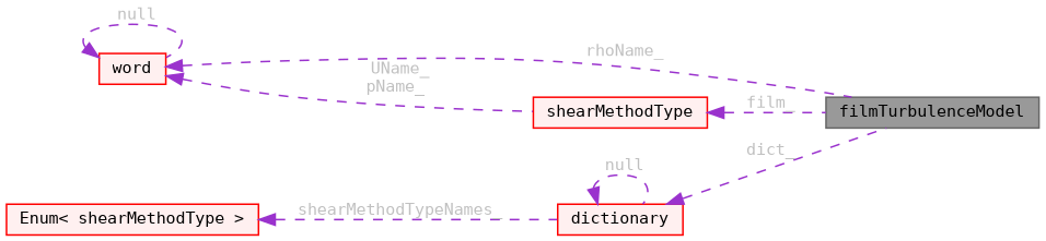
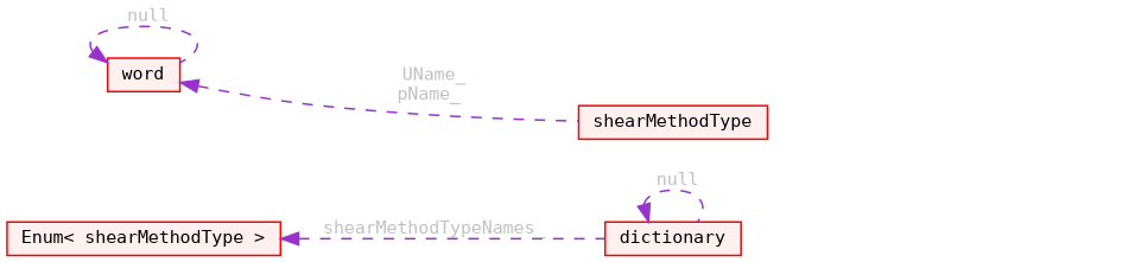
  digraph {
    fontname="DejaVu Sans Mono"
    rankdir=LR
    node [color=red fillcolor="#FFF0F0" fontname="DejaVu Sans Mono" fontsize=10 shape=box style=filled]
    edge [color=darkorchid3 dir=back fontcolor=grey fontname="DejaVu Sans Mono" fontsize=10 labelfontname=Helvetica labelfontsize=10 style=dashed]
-   n1 [color=gray40 fillcolor=grey60 fontcolor=black height=0.2 label=filmTurbulenceModel width=0.4]
    n2 [height=0.2 label=shearMethodType width=0.4]
    n3 [height=0.2 label=word width=0.4]
    n4 [height=0.2 label="Enum\< shearMethodType \>" width=0.4]
    n5 [height=0.2 label=dictionary width=0.4]
-   n2 -> n1 [label=" film_"]
-   n3 -> n1 [label=" rhoName_"]
    n3 -> n2 [label=" UName_\npName_"]
    n3 -> n3 [label=" null"]
    n4 -> n5 [label=" shearMethodTypeNames_"]
-   n5 -> n1 [label=" dict_"]
    n5 -> n5 [label=" null"]
  }
